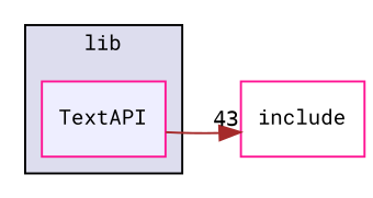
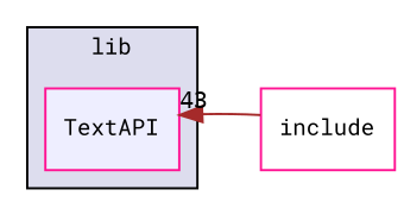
  digraph {
    compound=true
    rankdir=LR
    fontname="Roboto Mono"
    node [fontname="Roboto Mono" fontsize=10 shape=box color=deeppink]
    n1 [fillcolor="#eeeeff" label=TextAPI pencolor=black style=filled]
    n2 [label=include]
    subgraph cluster_1 {
      bgcolor="#ddddee"
      fontsize=10
      label=lib
      pencolor=black
      n1
    }
-   n1 -> n2 [headlabel=43 labeldistance=1.5 labelfontname=Helvetica labelfontsize=10 color=brown fontname="Roboto Mono"]
+   n2 -> n1 [headlabel=43 labeldistance=1.5 labelfontname=Helvetica labelfontsize=10 color=brown fontname="Roboto Mono"]
  }
